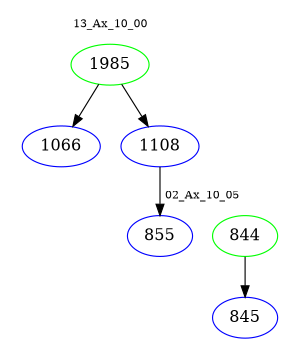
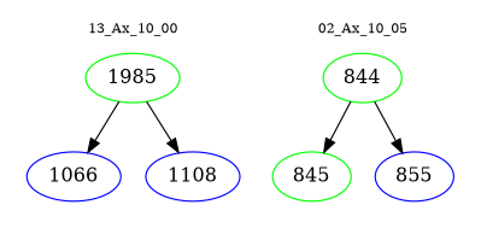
  digraph {
    node [color=blue]
    edge [color=black]
    n1 [color=green label=1985]
    n2 [label=1066]
    n3 [label=1108]
    n4 [color=green label=844]
-   n5 [label=845]
+   n5 [color=green label=845]
    n6 [label=855]
    subgraph cluster_1 {
      color=white
      fontsize=10
      label="13_Ax_10_00"
      n1
      n2
      n3
    }
    subgraph cluster_2 {
      color=white
      fontsize=10
      label="02_Ax_10_05"
      n4
      n5
      n6
    }
    n1 -> n2
    n1 -> n3
    n4 -> n5
-   n3 -> n6
+   n4 -> n6
  }
